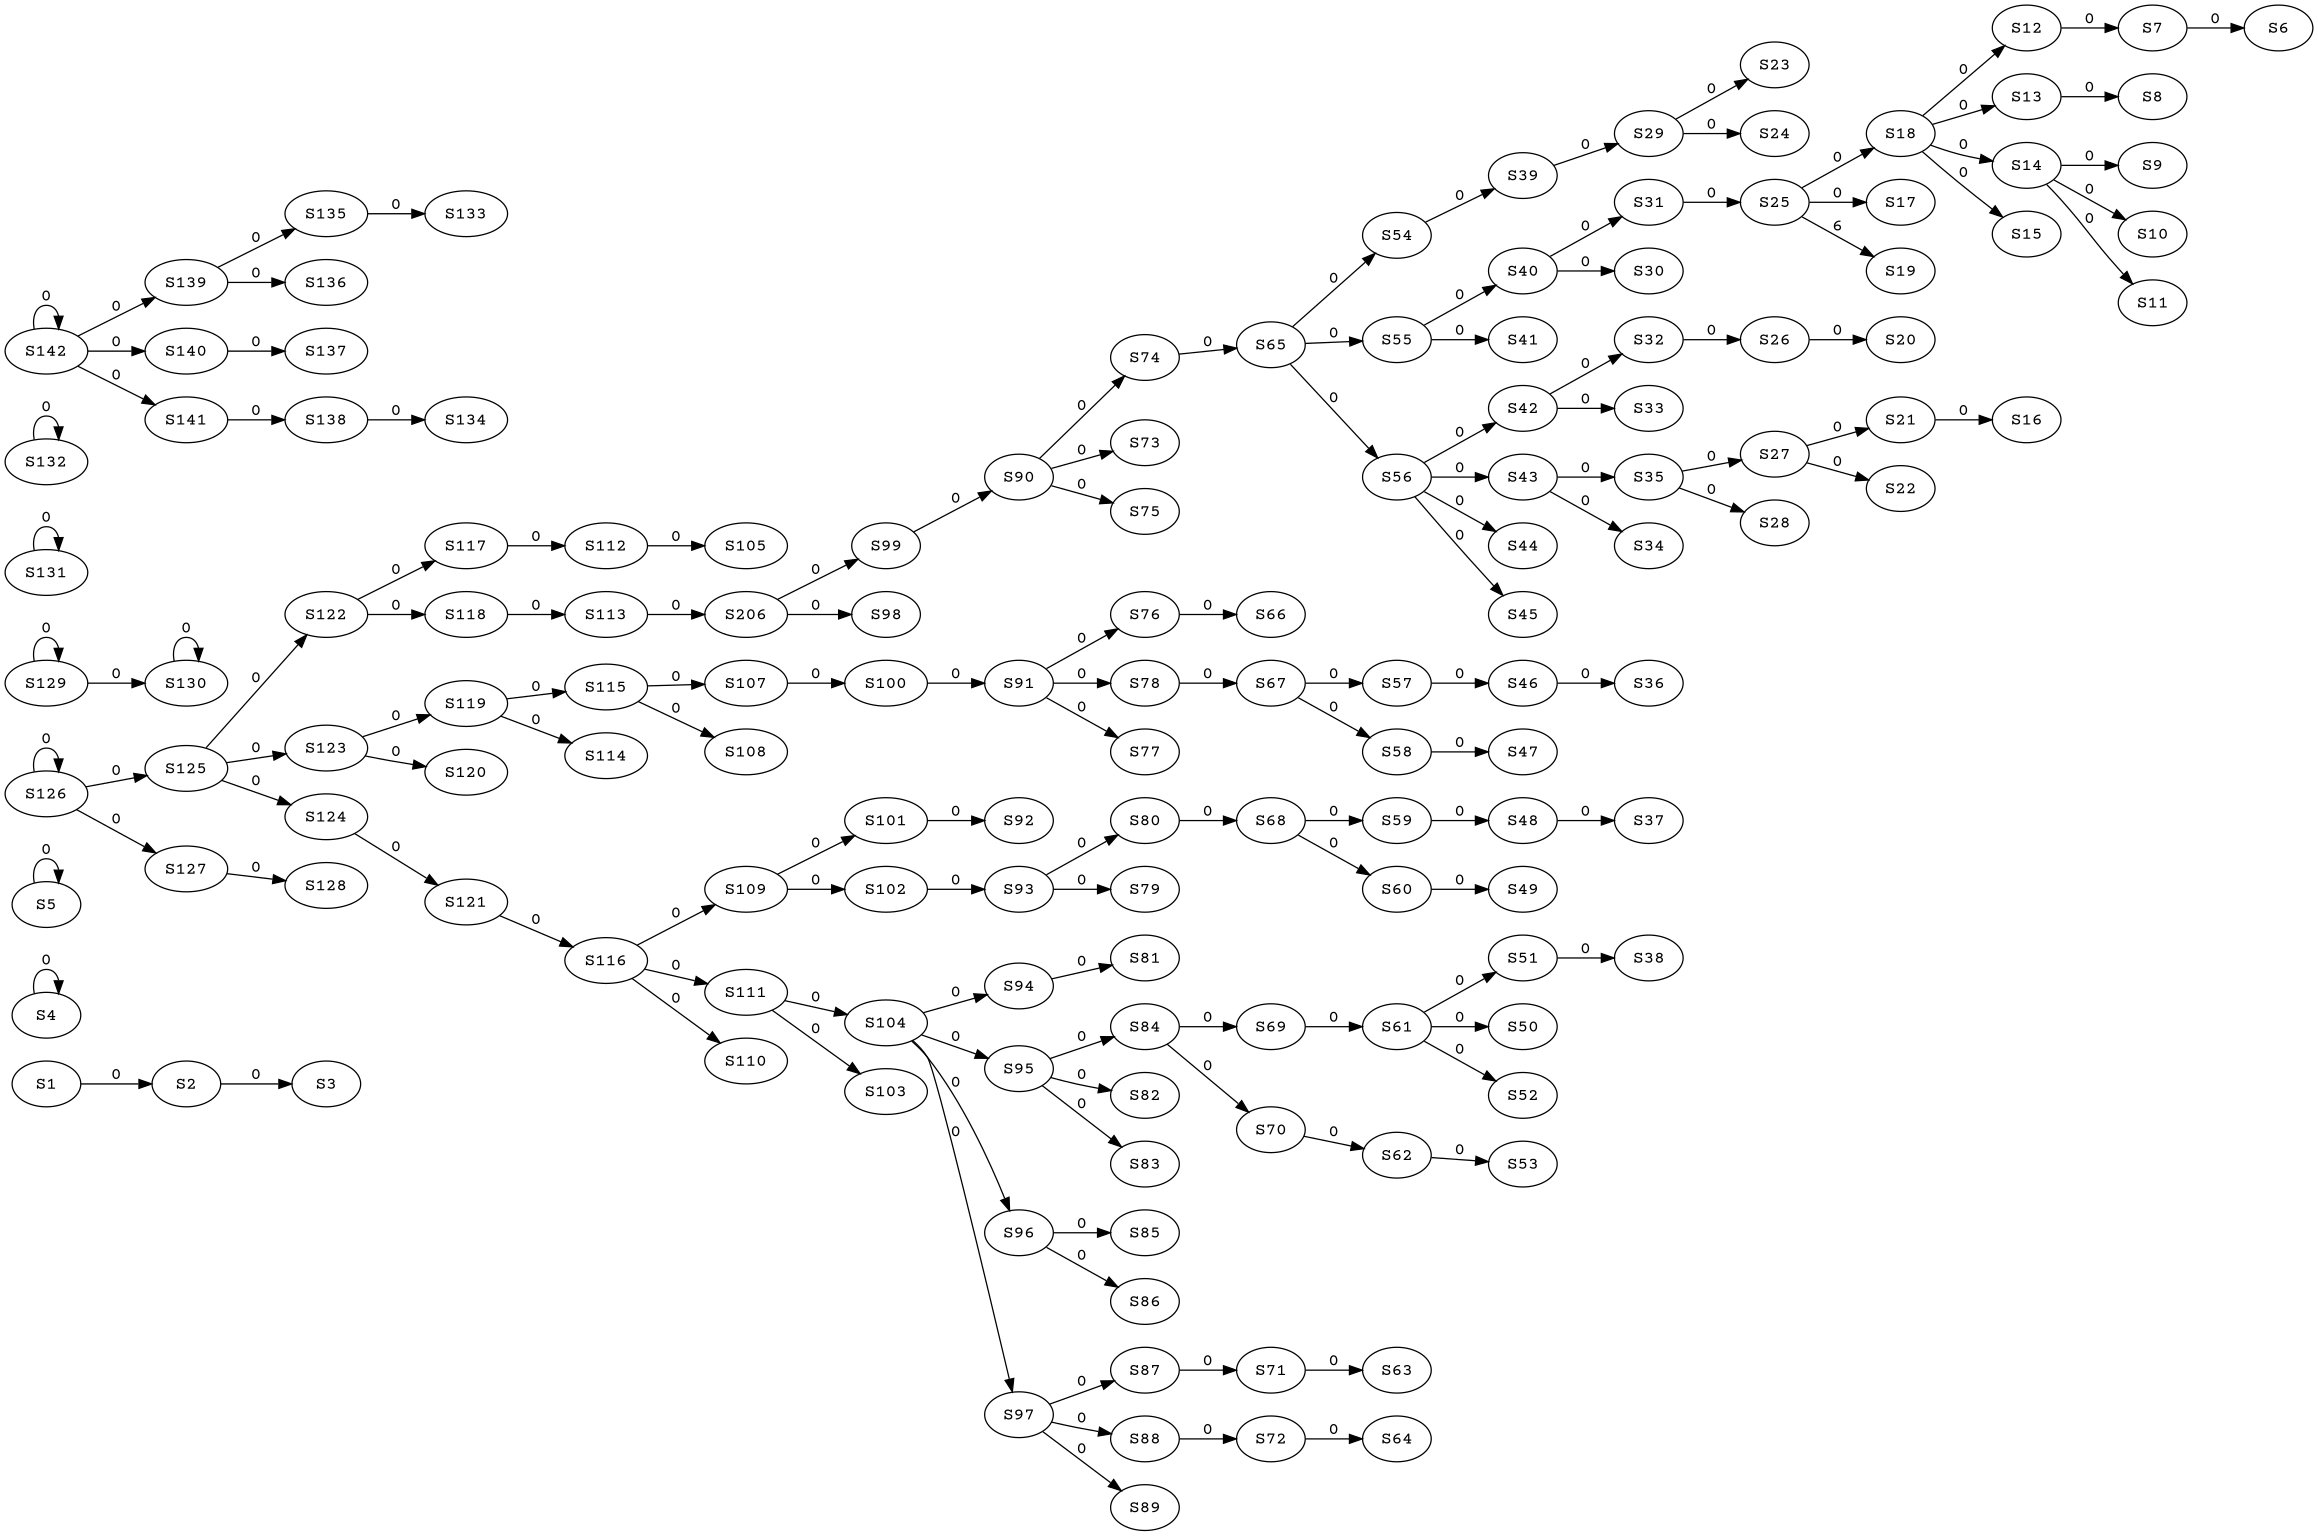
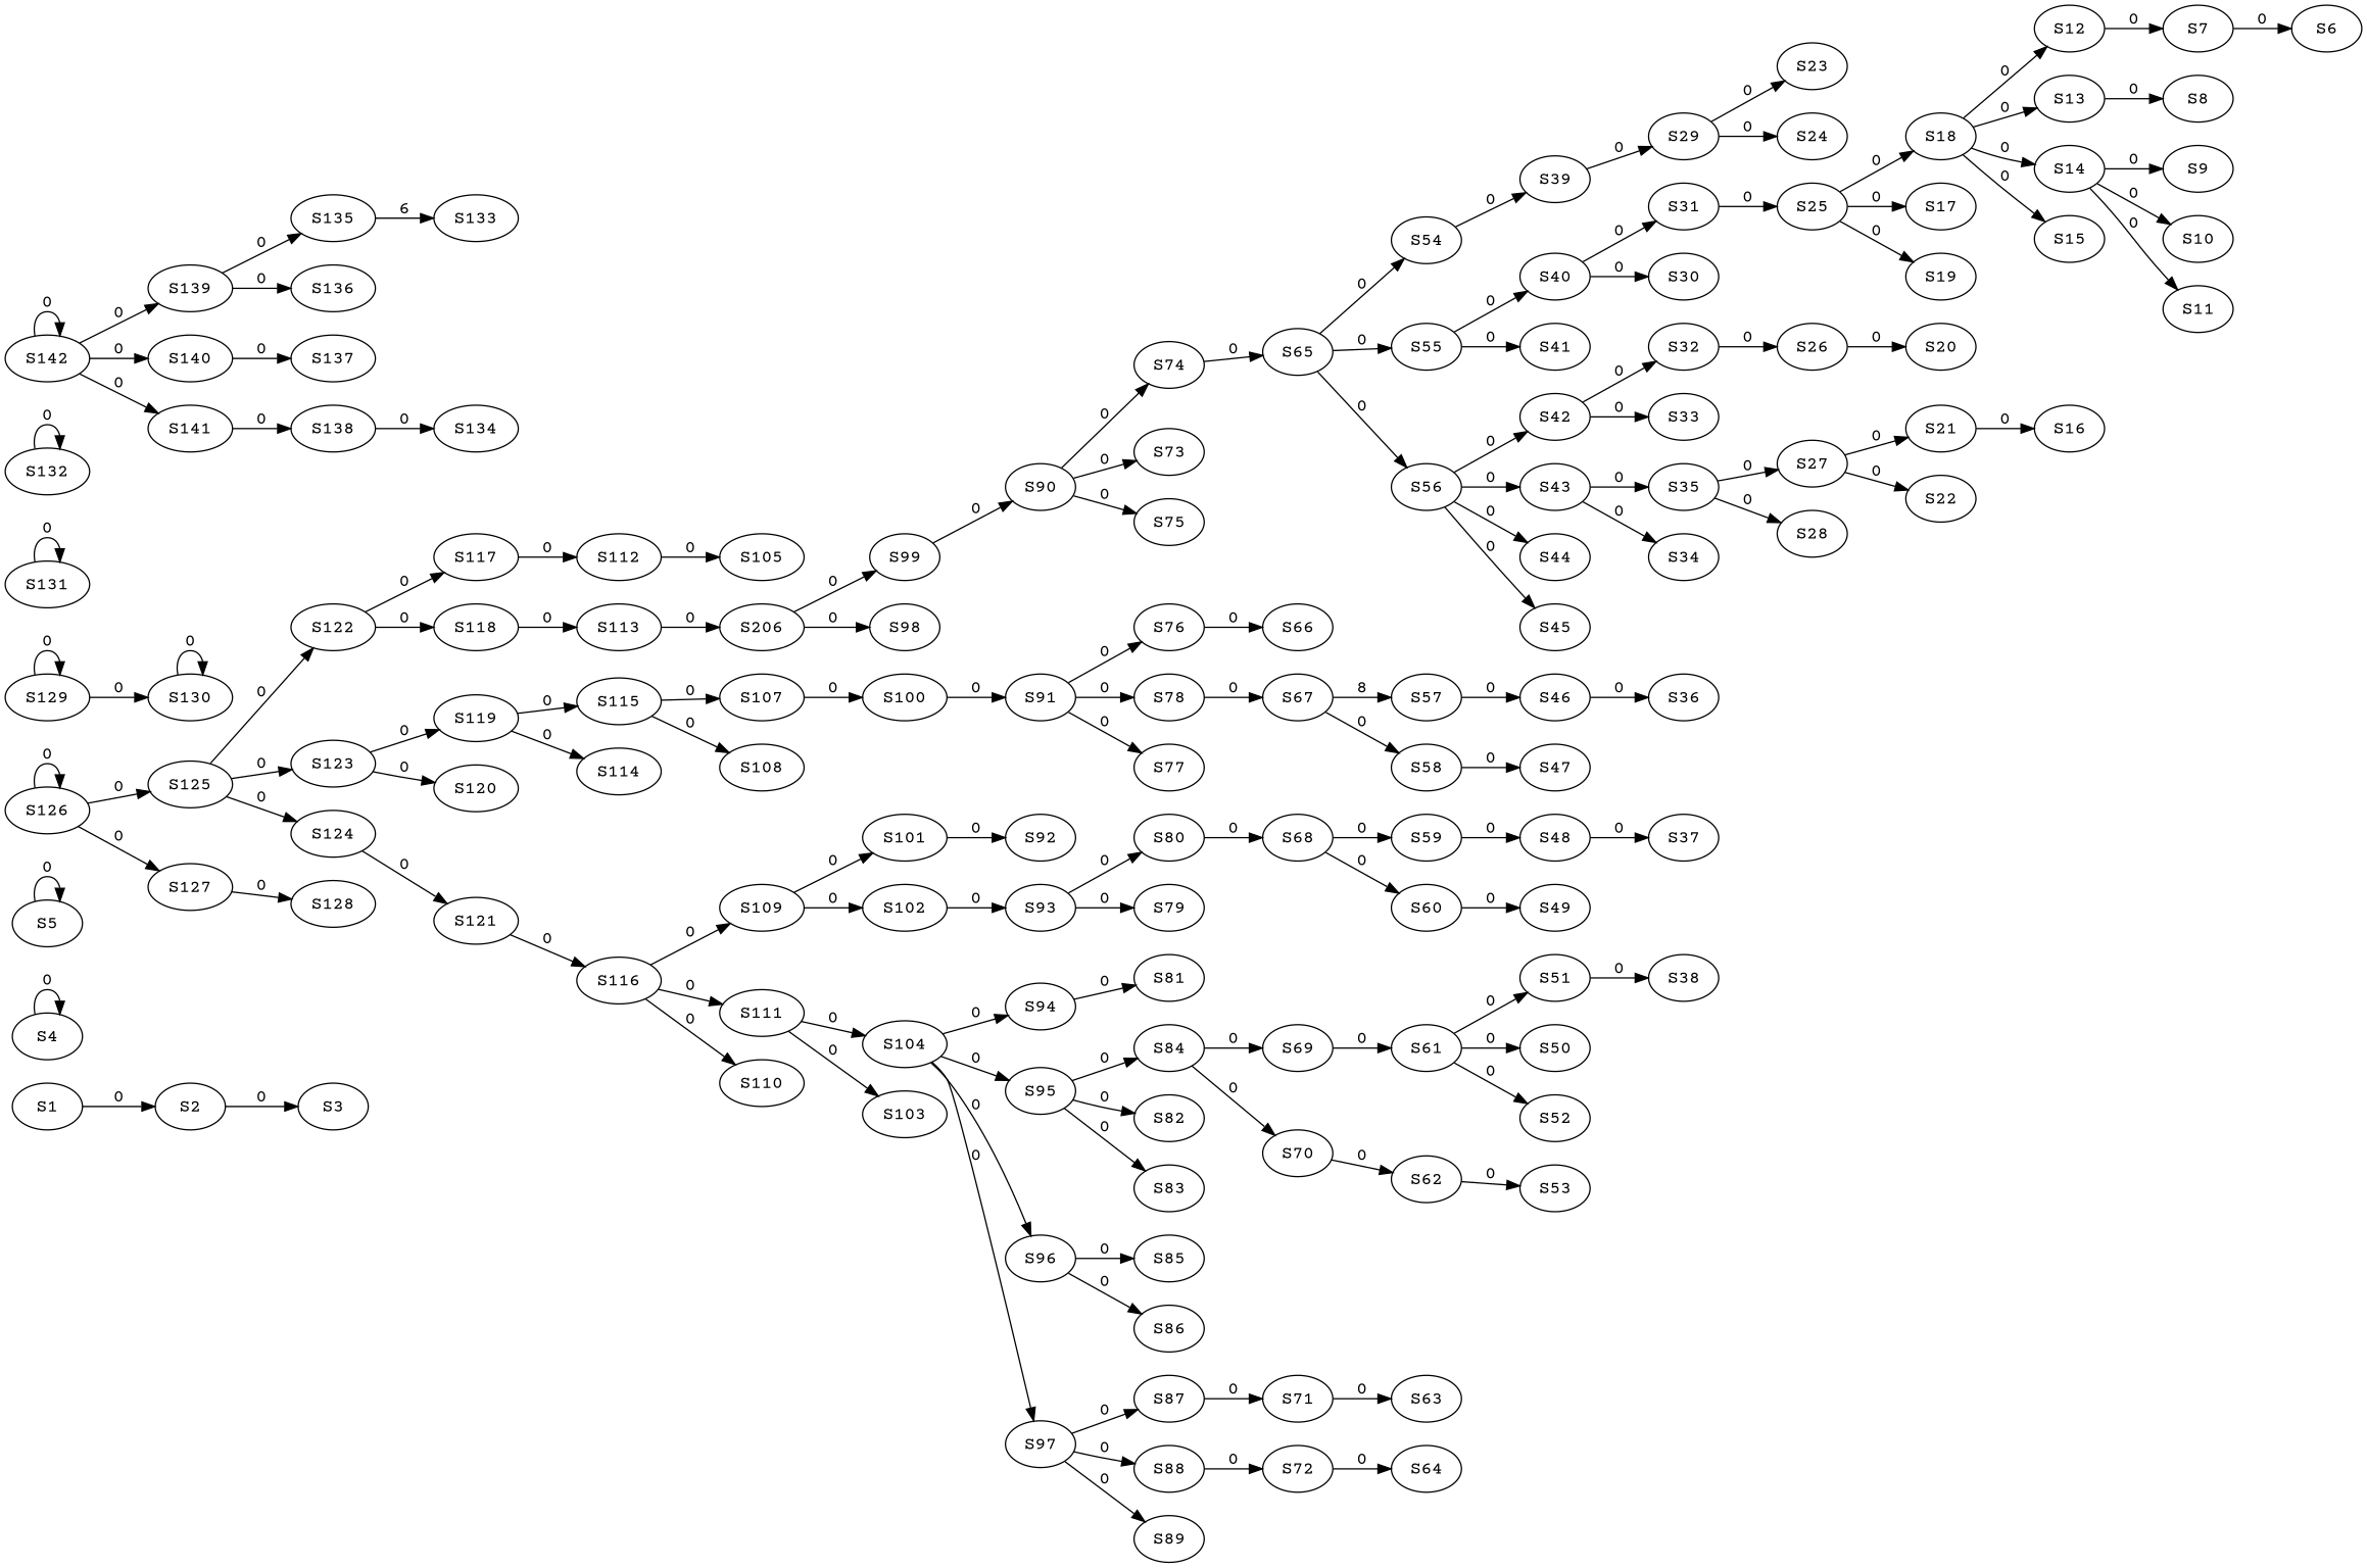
  strict digraph {
    fontname="Courier Prime"
    rankdir=LR
    node [fontname="Courier Prime"]
    edge [fontname="Courier Prime"]
    S1
    S2
    S3
    S4
    S5
    S7
    S6
    S12
    S13
    S8
    S14
    S9
    S10
    S11
    S18
    S15
    S21
    S16
    S25
    S17
    S19
    S26
    S20
    S27
    S22
    S29
    S23
    S24
    S31
    S32
    S35
    S28
    S39
    S40
    S30
    S42
    S33
    S43
    S34
    S46
    S36
    S48
    S37
    S51
    S38
    S54
    S55
    S41
    S56
    S44
    S45
    S57
    S58
    S47
    S59
    S60
    S49
    S61
    S50
    S52
    S62
    S53
    S65
    S67
    S68
    S69
    S70
    S71
    S63
    S72
    S64
    S74
    S76
    S66
    S78
    S80
    S84
    S87
    S88
    S90
    S73
    S75
    S91
    S77
    S93
    S79
    S94
    S81
    S95
    S82
    S83
    S96
    S85
    S86
    S97
    S89
    S99
    S100
    S101
    S92
    S102
    S104
    n103 [label=S206]
    S98
    S107
    S109
    S111
    S103
    S112
    S105
    S113
    S115
    S108
    S116
    S110
    S117
    S118
    S119
    S114
    S121
    S122
    S123
    S120
    S124
    S125
    S126
    S127
    S128
    S129
    S130
    S131
    S132
    S135
    S133
    S138
    S134
    S139
    S136
    S140
    S137
    S141
    S142
    S1 -> S2 [label=0]
    S2 -> S3 [label=0]
    S4 -> S4 [label=0]
    S5 -> S5 [label=0]
    S7 -> S6 [label=0]
    S12 -> S7 [label=0]
    S13 -> S8 [label=0]
    S14 -> S9 [label=0]
    S14 -> S10 [label=0]
    S14 -> S11 [label=0]
    S18 -> S12 [label=0]
    S18 -> S13 [label=0]
    S18 -> S14 [label=0]
    S18 -> S15 [label=0]
    S21 -> S16 [label=0]
    S25 -> S18 [label=0]
    S25 -> S17 [label=0]
-   S25 -> S19 [label=6]
+   S25 -> S19 [label=0]
    S26 -> S20 [label=0]
    S27 -> S21 [label=0]
    S27 -> S22 [label=0]
    S29 -> S23 [label=0]
    S29 -> S24 [label=0]
    S31 -> S25 [label=0]
    S32 -> S26 [label=0]
    S35 -> S27 [label=0]
    S35 -> S28 [label=0]
    S39 -> S29 [label=0]
    S40 -> S31 [label=0]
    S40 -> S30 [label=0]
    S42 -> S32 [label=0]
    S42 -> S33 [label=0]
    S43 -> S35 [label=0]
    S43 -> S34 [label=0]
    S46 -> S36 [label=0]
    S48 -> S37 [label=0]
    S51 -> S38 [label=0]
    S54 -> S39 [label=0]
    S55 -> S40 [label=0]
    S55 -> S41 [label=0]
    S56 -> S42 [label=0]
    S56 -> S43 [label=0]
    S56 -> S44 [label=0]
    S56 -> S45 [label=0]
    S57 -> S46 [label=0]
    S58 -> S47 [label=0]
    S59 -> S48 [label=0]
    S60 -> S49 [label=0]
    S61 -> S51 [label=0]
    S61 -> S50 [label=0]
    S61 -> S52 [label=0]
    S62 -> S53 [label=0]
    S65 -> S54 [label=0]
    S65 -> S55 [label=0]
    S65 -> S56 [label=0]
-   S67 -> S57 [label=0]
+   S67 -> S57 [label=8]
    S67 -> S58 [label=0]
    S68 -> S59 [label=0]
    S68 -> S60 [label=0]
    S69 -> S61 [label=0]
    S70 -> S62 [label=0]
    S71 -> S63 [label=0]
    S72 -> S64 [label=0]
    S74 -> S65 [label=0]
    S76 -> S66 [label=0]
    S78 -> S67 [label=0]
    S80 -> S68 [label=0]
    S84 -> S69 [label=0]
    S84 -> S70 [label=0]
    S87 -> S71 [label=0]
    S88 -> S72 [label=0]
    S90 -> S74 [label=0]
    S90 -> S73 [label=0]
    S90 -> S75 [label=0]
    S91 -> S76 [label=0]
    S91 -> S78 [label=0]
    S91 -> S77 [label=0]
    S93 -> S80 [label=0]
    S93 -> S79 [label=0]
    S94 -> S81 [label=0]
    S95 -> S84 [label=0]
    S95 -> S82 [label=0]
    S95 -> S83 [label=0]
    S96 -> S85 [label=0]
    S96 -> S86 [label=0]
    S97 -> S87 [label=0]
    S97 -> S88 [label=0]
    S97 -> S89 [label=0]
    S99 -> S90 [label=0]
    S100 -> S91 [label=0]
    S101 -> S92 [label=0]
    S102 -> S93 [label=0]
    S104 -> S94 [label=0]
    S104 -> S95 [label=0]
    S104 -> S96 [label=0]
    S104 -> S97 [label=0]
    n103 -> S99 [label=0]
    n103 -> S98 [label=0]
    S107 -> S100 [label=0]
    S109 -> S101 [label=0]
    S109 -> S102 [label=0]
    S111 -> S104 [label=0]
    S111 -> S103 [label=0]
    S112 -> S105 [label=0]
    S113 -> n103 [label=0]
    S115 -> S107 [label=0]
    S115 -> S108 [label=0]
    S116 -> S109 [label=0]
    S116 -> S111 [label=0]
    S116 -> S110 [label=0]
    S117 -> S112 [label=0]
    S118 -> S113 [label=0]
    S119 -> S115 [label=0]
    S119 -> S114 [label=0]
    S121 -> S116 [label=0]
    S122 -> S117 [label=0]
    S122 -> S118 [label=0]
    S123 -> S119 [label=0]
    S123 -> S120 [label=0]
    S124 -> S121 [label=0]
    S125 -> S122 [label=0]
    S125 -> S123 [label=0]
    S125 -> S124 [label=0]
    S126 -> S125 [label=0]
    S126 -> S126 [label=0]
    S126 -> S127 [label=0]
    S127 -> S128 [label=0]
    S129 -> S129 [label=0]
    S129 -> S130 [label=0]
    S130 -> S130 [label=0]
    S131 -> S131 [label=0]
    S132 -> S132 [label=0]
-   S135 -> S133 [label=0]
+   S135 -> S133 [label=6]
    S138 -> S134 [label=0]
    S139 -> S135 [label=0]
    S139 -> S136 [label=0]
    S140 -> S137 [label=0]
    S141 -> S138 [label=0]
    S142 -> S139 [label=0]
    S142 -> S140 [label=0]
    S142 -> S141 [label=0]
    S142 -> S142 [label=0]
  }
